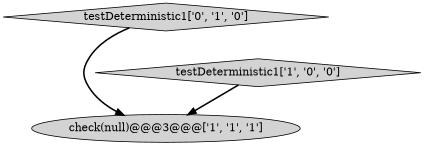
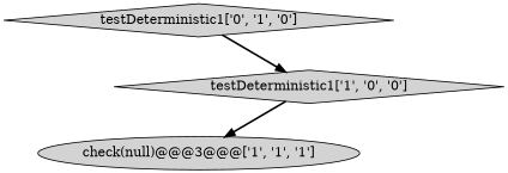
  digraph {
    node [fillcolor=lightgray shape=diamond style=filled]
    edge [style=bold]
    n1 [label="check(null)@@@3@@@['1', '1', '1']" shape=ellipse]
    n2 [label="testDeterministic1['1', '0', '0']"]
    n3 [label="testDeterministic1['0', '1', '0']"]
    n2 -> n1
-   n3 -> n1
+   n3 -> n2
  }
